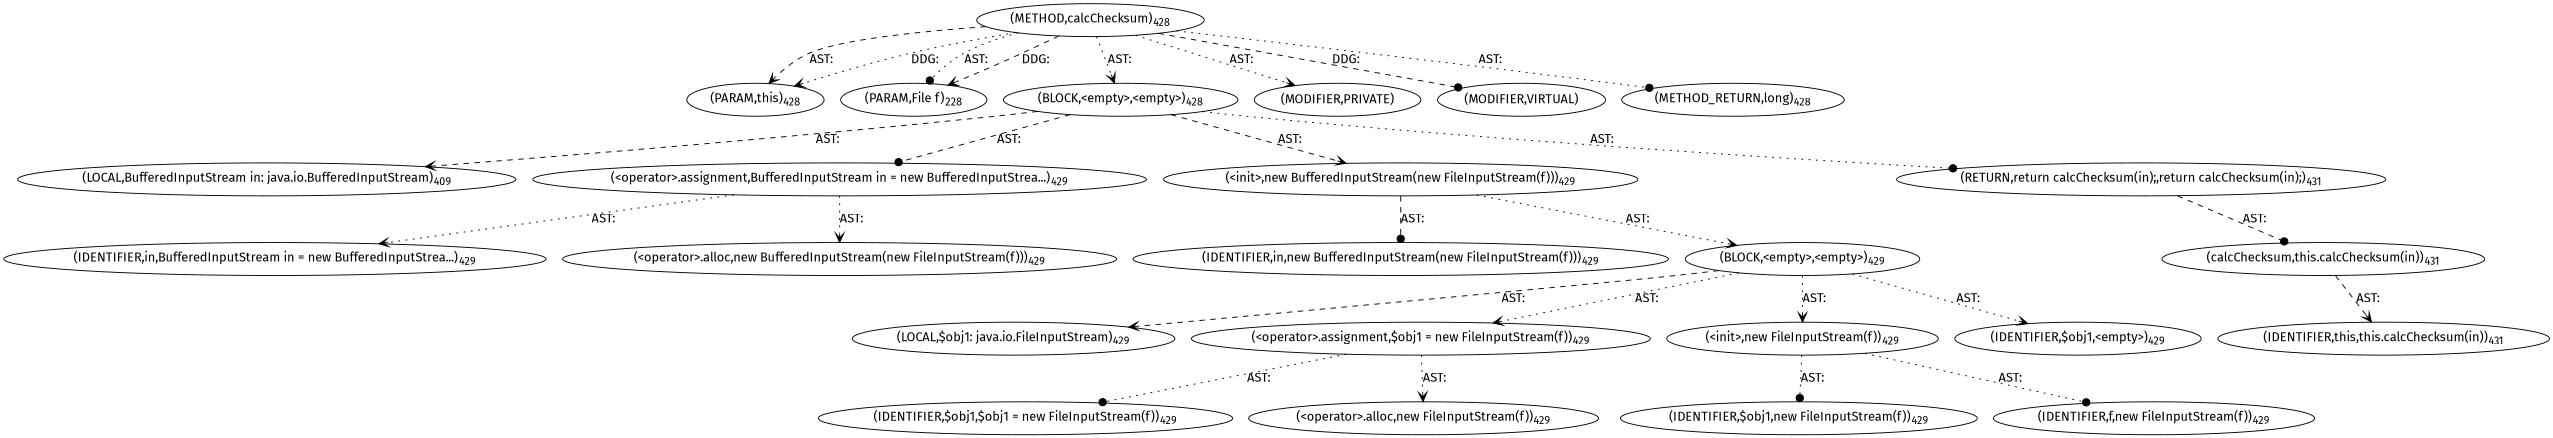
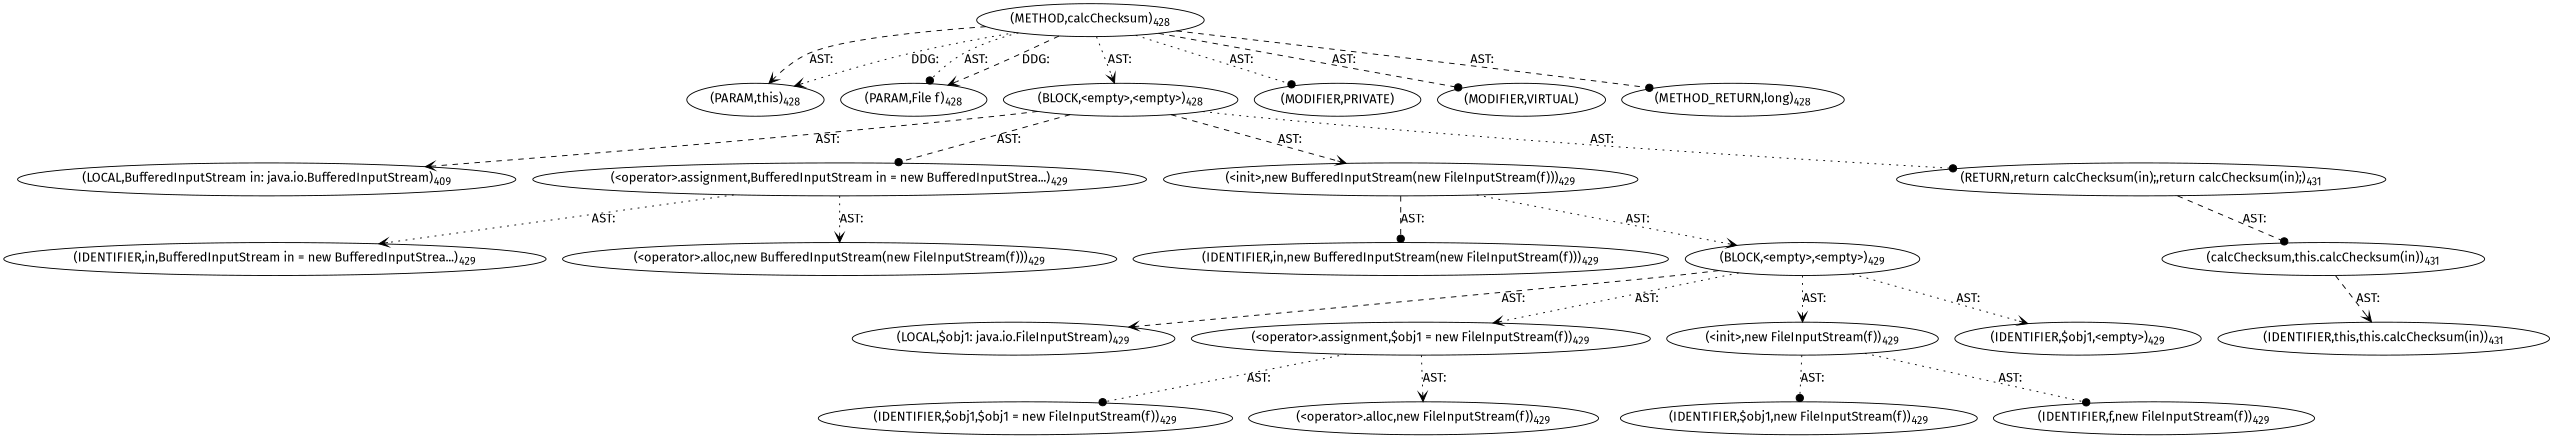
  digraph {
    fontname="Fira Sans"
    node [fontname="Fira Sans"]
    edge [arrowhead=vee fontname="Fira Sans" style=dotted]
    n1 [label=<(METHOD,calcChecksum)<SUB>428</SUB>>]
    n2 [label=<(PARAM,this)<SUB>428</SUB>>]
-   n3 [label=<(PARAM,File f)<SUB>228</SUB>>]
+   n3 [label=<(PARAM,File f)<SUB>428</SUB>>]
    n4 [label=<(BLOCK,&lt;empty&gt;,&lt;empty&gt;)<SUB>428</SUB>>]
    n5 [label=<(MODIFIER,PRIVATE)>]
    n6 [label=<(MODIFIER,VIRTUAL)>]
    n7 [label=<(METHOD_RETURN,long)<SUB>428</SUB>>]
    n8 [label=<(LOCAL,BufferedInputStream in: java.io.BufferedInputStream)<SUB>409</SUB>>]
    n9 [label=<(&lt;operator&gt;.assignment,BufferedInputStream in = new BufferedInputStrea...)<SUB>429</SUB>>]
    n10 [label=<(&lt;init&gt;,new BufferedInputStream(new FileInputStream(f)))<SUB>429</SUB>>]
    n11 [label=<(RETURN,return calcChecksum(in);,return calcChecksum(in);)<SUB>431</SUB>>]
    n12 [label=<(IDENTIFIER,in,BufferedInputStream in = new BufferedInputStrea...)<SUB>429</SUB>>]
    n13 [label=<(&lt;operator&gt;.alloc,new BufferedInputStream(new FileInputStream(f)))<SUB>429</SUB>>]
    n14 [label=<(IDENTIFIER,in,new BufferedInputStream(new FileInputStream(f)))<SUB>429</SUB>>]
    n15 [label=<(BLOCK,&lt;empty&gt;,&lt;empty&gt;)<SUB>429</SUB>>]
    n16 [label=<(calcChecksum,this.calcChecksum(in))<SUB>431</SUB>>]
    n17 [label=<(LOCAL,$obj1: java.io.FileInputStream)<SUB>429</SUB>>]
    n18 [label=<(&lt;operator&gt;.assignment,$obj1 = new FileInputStream(f))<SUB>429</SUB>>]
    n19 [label=<(&lt;init&gt;,new FileInputStream(f))<SUB>429</SUB>>]
    n20 [label=<(IDENTIFIER,$obj1,&lt;empty&gt;)<SUB>429</SUB>>]
    n21 [label=<(IDENTIFIER,$obj1,$obj1 = new FileInputStream(f))<SUB>429</SUB>>]
    n22 [label=<(&lt;operator&gt;.alloc,new FileInputStream(f))<SUB>429</SUB>>]
    n23 [label=<(IDENTIFIER,$obj1,new FileInputStream(f))<SUB>429</SUB>>]
    n24 [label=<(IDENTIFIER,f,new FileInputStream(f))<SUB>429</SUB>>]
    n25 [label=<(IDENTIFIER,this,this.calcChecksum(in))<SUB>431</SUB>>]
    n1 -> n2 [label="AST: " style=dashed]
    n1 -> n2 [label="DDG: "]
    n1 -> n3 [arrowhead=dot label="AST: "]
    n1 -> n3 [label="DDG: " style=dashed]
    n1 -> n4 [label="AST: "]
-   n1 -> n5 [label="AST: "]
-   n1 -> n6 [arrowhead=dot label="DDG: " style=dashed]
-   n1 -> n7 [arrowhead=dot label="AST: "]
+   n1 -> n5 [arrowhead=dot label="AST: "]
+   n1 -> n6 [arrowhead=dot label="AST: " style=dashed]
+   n1 -> n7 [arrowhead=dot label="AST: " style=dashed]
    n4 -> n8 [label="AST: " style=dashed]
    n4 -> n9 [arrowhead=dot label="AST: " style=dashed]
    n4 -> n10 [label="AST: " style=dashed]
    n4 -> n11 [arrowhead=dot label="AST: "]
    n9 -> n12 [label="AST: "]
    n9 -> n13 [label="AST: "]
    n10 -> n14 [arrowhead=dot label="AST: " style=dashed]
    n10 -> n15 [label="AST: "]
    n11 -> n16 [arrowhead=dot label="AST: " style=dashed]
    n15 -> n17 [label="AST: " style=dashed]
    n15 -> n18 [label="AST: "]
    n15 -> n19 [label="AST: "]
    n15 -> n20 [label="AST: "]
    n16 -> n25 [label="AST: " style=dashed]
    n18 -> n21 [arrowhead=dot label="AST: "]
    n18 -> n22 [label="AST: "]
    n19 -> n23 [arrowhead=dot label="AST: "]
    n19 -> n24 [arrowhead=dot label="AST: "]
  }
